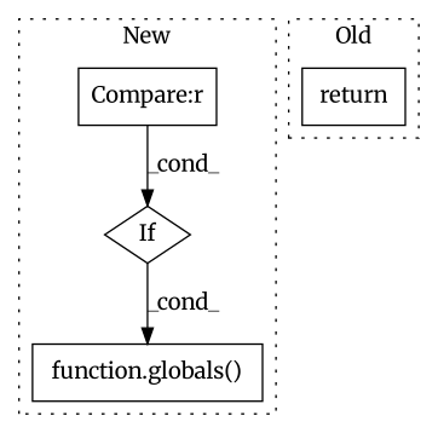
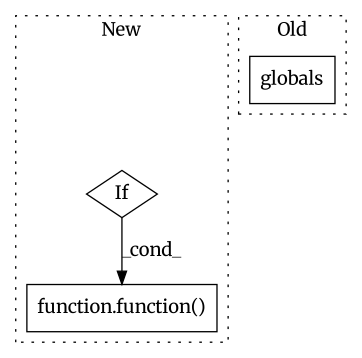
  digraph {
    fontname=Merriweather
    node [fontname=Merriweather shape=box]
    edge [fontname=Merriweather]
-   n1 [a=75 l=9 label="function.globals()" s=3807]
+   n1 [a=75 l=9 label="function.function()" s=3807]
    n2 [a=96 l=3 label=If s=3721 shape=diamond]
-   n3 [a=40 l=19 label="Compare:r" s=3724]
-   n4 [a=93 l=7 label=return s=3108]
+   n4 [a=93 l=7 label=globals s=3108]
    subgraph cluster_1 {
      label=New
      style=dotted
      n1
      n2
-     n3
    }
    subgraph cluster_2 {
      label=Old
      style=dotted
      n4
    }
    n2 -> n1 [label=_cond_]
-   n3 -> n2 [label=_cond_]
  }
